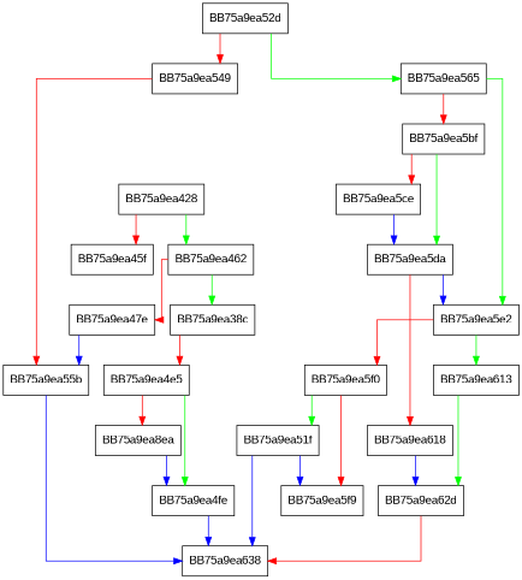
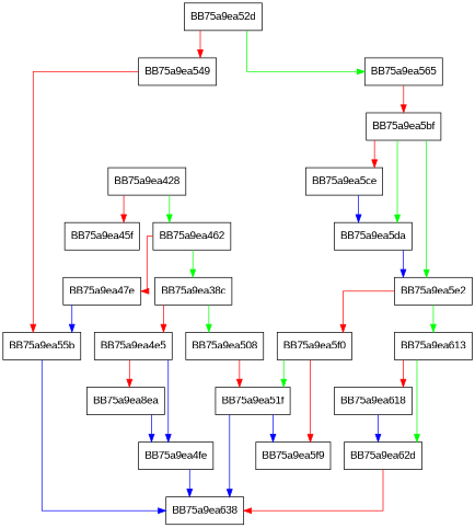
  digraph {
    fontname="Liberation Sans"
    splines=ortho
    node [fontname="Liberation Sans" shape=box]
    edge [color=red fontname="Liberation Sans"]
    BB75a9ea428
    BB75a9ea462
    BB75a9ea45f
    n4 [label=BB75a9ea38c]
    BB75a9ea47e
+   BB75a9ea508
    BB75a9ea4e5
    BB75a9ea55b
    BB75a9ea51f
    BB75a9ea4fe
    n11 [label=BB75a9ea8ea]
    BB75a9ea638
    BB75a9ea52d
    BB75a9ea565
    BB75a9ea549
    BB75a9ea5f9
    BB75a9ea5e2
    BB75a9ea5bf
    BB75a9ea613
    BB75a9ea5f0
    BB75a9ea5da
    BB75a9ea5ce
    BB75a9ea62d
    BB75a9ea618
    BB75a9ea428 -> BB75a9ea462 [color=green]
    BB75a9ea428 -> BB75a9ea45f
    BB75a9ea462 -> n4 [color=green]
    BB75a9ea462 -> BB75a9ea47e
+   n4 -> BB75a9ea508 [color=green]
    n4 -> BB75a9ea4e5
    BB75a9ea47e -> BB75a9ea55b [color=blue]
-   BB75a9ea4e5 -> BB75a9ea4fe [color=green]
+   BB75a9ea508 -> BB75a9ea51f
+   BB75a9ea4e5 -> BB75a9ea4fe [color=blue]
    BB75a9ea4e5 -> n11
    BB75a9ea55b -> BB75a9ea638 [color=blue]
    BB75a9ea51f -> BB75a9ea638 [color=blue]
    BB75a9ea51f -> BB75a9ea5f9 [color=blue]
    BB75a9ea4fe -> BB75a9ea638 [color=blue]
    n11 -> BB75a9ea4fe [color=blue]
    BB75a9ea52d -> BB75a9ea565 [color=green]
    BB75a9ea52d -> BB75a9ea549
-   BB75a9ea565 -> BB75a9ea5e2 [color=green]
+   BB75a9ea5bf -> BB75a9ea5e2 [color=green]
    BB75a9ea565 -> BB75a9ea5bf
    BB75a9ea549 -> BB75a9ea55b
    BB75a9ea5e2 -> BB75a9ea613 [color=green]
    BB75a9ea5e2 -> BB75a9ea5f0
    BB75a9ea5bf -> BB75a9ea5da [color=green]
    BB75a9ea5bf -> BB75a9ea5ce
    BB75a9ea613 -> BB75a9ea62d [color=green]
-   BB75a9ea5da -> BB75a9ea618
+   BB75a9ea613 -> BB75a9ea618
    BB75a9ea5f0 -> BB75a9ea51f [color=green]
    BB75a9ea5f0 -> BB75a9ea5f9
    BB75a9ea5da -> BB75a9ea5e2 [color=blue]
    BB75a9ea5ce -> BB75a9ea5da [color=blue]
    BB75a9ea62d -> BB75a9ea638
    BB75a9ea618 -> BB75a9ea62d [color=blue]
  }
